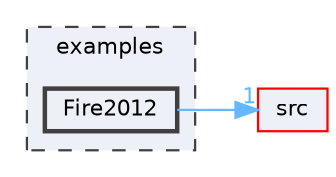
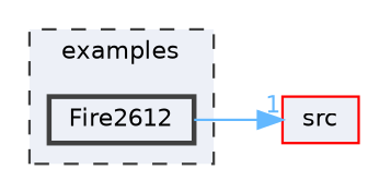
  digraph {
    compound=true
    rankdir=LR
    node [fillcolor="#edf0f7" fontname=Helvetica fontsize=10 shape=box]
-   n1 [color=grey25 height=0.2 label=Fire2012 style="filled,bold" width=0.4]
+   n1 [color=grey25 height=0.2 label=Fire2612 style="filled,bold" width=0.4]
    n2 [color=red height=0.2 label=src style=filled width=0.4]
    subgraph cluster_1 {
      bgcolor="#edf0f7"
      fontname=Helvetica
      fontsize=10
      label=examples
      pencolor=grey25
      style="filled,dashed"
      n1
    }
    n1 -> n2 [color=steelblue1 fontcolor=steelblue1 fontname=Helvetica fontsize=10 headlabel=1 labeldistance=1.5 labelfontname=Helvetica labelfontsize=10]
  }
